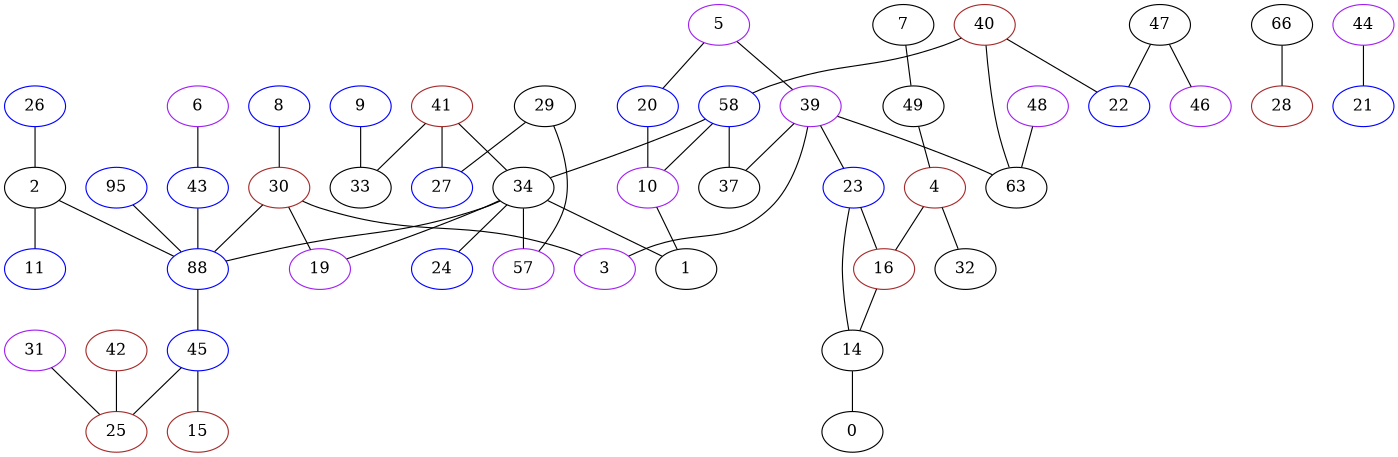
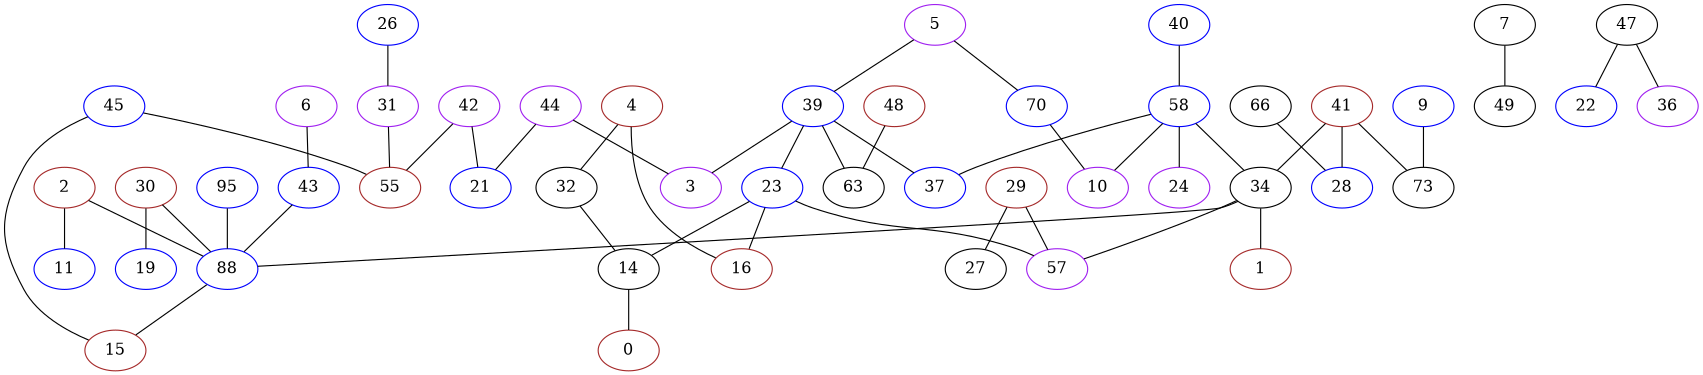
  digraph {
    node [color=blue]
    edge [color=black dir=none]
-   8
    30 [color=brown]
    n3 [label=88]
-   0 [color=black]
+   0 [color=brown]
    3 [color=purple]
    n6 [color=black label=66]
-   28 [color=brown]
+   28
    23
    16 [color=brown]
    n10 [color=purple label=57]
    14 [color=black]
    5 [color=purple]
-   20
-   40 [color=brown]
+   20 [label=70]
+   40
    10 [color=purple]
-   48 [color=purple]
+   48 [color=brown]
    n17 [color=black label=63]
    26
-   2 [color=black]
+   2 [color=brown]
    11
    4 [color=brown]
    32 [color=black]
    31 [color=purple]
-   25 [color=brown]
-   42 [color=brown]
+   25 [color=brown label=55]
+   42 [color=purple]
    21
    49 [color=black]
-   37 [color=black]
+   37
    9
-   33 [color=black]
+   33 [color=black label=73]
    22
    15 [color=brown]
-   39 [color=purple]
+   39
    n34 [label=58]
    34 [color=black]
-   29 [color=black]
-   27
+   29 [color=brown]
+   27 [color=black]
    41 [color=brown]
-   19 [color=purple]
-   24
-   1 [color=black]
+   19
+   24 [color=purple]
+   1 [color=brown]
    7 [color=black]
    n43 [label=95]
    47 [color=black]
-   36 [color=purple label=46]
+   36 [color=purple]
    43
    6 [color=purple]
    45
    44 [color=purple]
    subgraph sub_1 {
-     8
      30
      n3
      0
      3
      n6
      28
      23
      16
      n10
      14
      5
      20
      40
      10
      48
      n17
      26
      2
      11
      4
      32
      31
      25
      42
      21
      49
      37
      9
      33
      22
      15
      39
      n34
      34
      29
      27
      41
      19
      24
      1
      7
      n43
      47
      36
      43
      6
      45
      44
    }
-   8 -> 30
    30 -> n3
-   30 -> 3
+   44 -> 3
    30 -> 19
-   n3 -> 45
+   n3 -> 15
    n6 -> 28
    23 -> 16
+   23 -> n10
    23 -> 14
-   16 -> 14
+   32 -> 14
    14 -> 0
    5 -> 20
    5 -> 39
    20 -> 10
-   40 -> n17
-   40 -> 22
    40 -> n34
-   10 -> 1
    48 -> n17
-   26 -> 2
+   26 -> 31
    2 -> n3
    2 -> 11
    4 -> 16
    4 -> 32
    31 -> 25
    42 -> 25
-   49 -> 4
+   42 -> 21
    9 -> 33
    39 -> 3
    39 -> 23
    39 -> n17
    39 -> 37
    n34 -> 10
    n34 -> 37
    n34 -> 34
    34 -> n3
    34 -> n10
-   34 -> 19
-   34 -> 24
+   n34 -> 24
    34 -> 1
    29 -> n10
    29 -> 27
-   41 -> 27
+   41 -> 28
    41 -> 33
    41 -> 34
    7 -> 49
    n43 -> n3
    47 -> 22
    47 -> 36
    43 -> n3
    6 -> 43
    45 -> 25
    45 -> 15
    44 -> 21
  }
